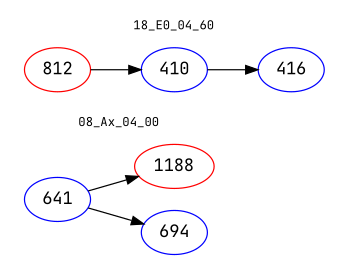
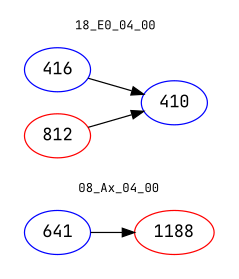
  digraph {
    fontname="JetBrains Mono"
    rankdir=LR
    node [color=blue fontname="JetBrains Mono"]
    edge [color=black fontname="JetBrains Mono"]
    n1 [label=641]
-   n2 [label=694]
    n3 [color=red label=1188]
    n4 [label=410]
    n5 [label=416]
    n6 [color=red label=812]
    subgraph cluster_1 {
      color=white
      fontsize=10
      label="08_Ax_04_00"
      n1
-     n2
      n3
    }
    subgraph cluster_2 {
      color=white
      fontsize=10
-     label="18_E0_04_60"
+     label="18_E0_04_00"
      n4
      n5
      n6
    }
-   n1 -> n2
    n1 -> n3
-   n4 -> n5
+   n5 -> n4
    n6 -> n4
  }
